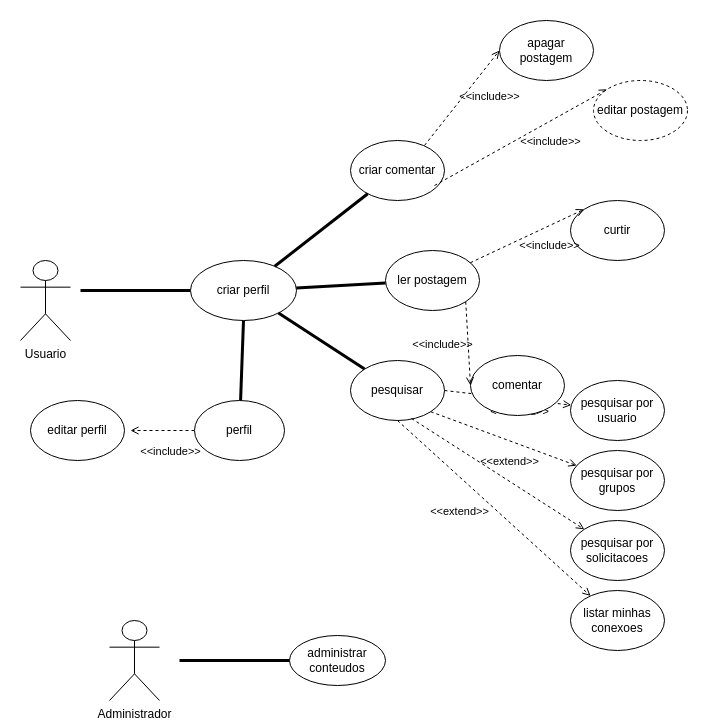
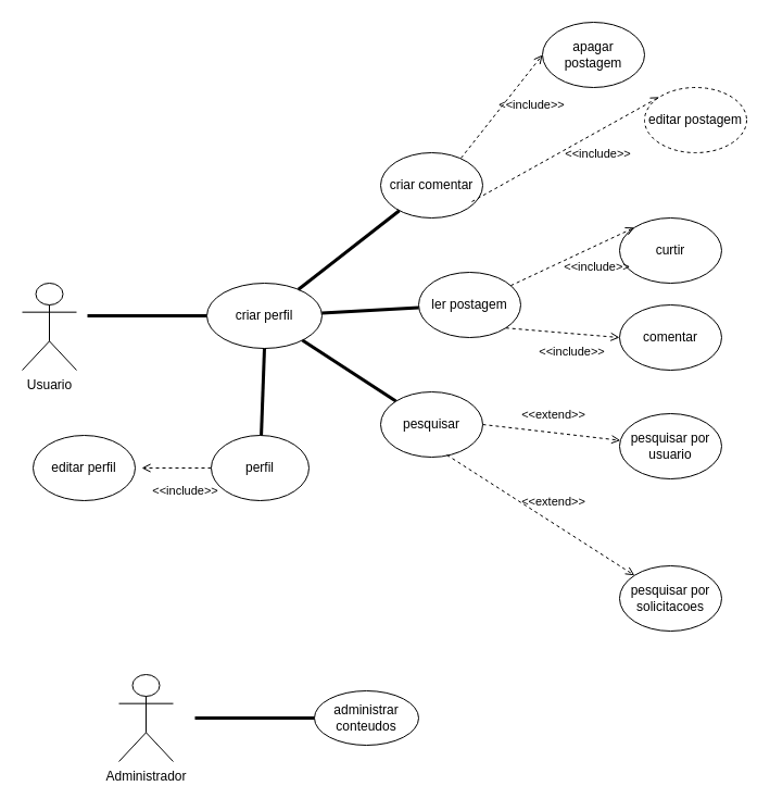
  <mxCell id="0" />
  <mxCell id="1" parent="0" />
  <mxCell id="2" value="Usuario" style="shape=umlActor;verticalLabelPosition=bottom;verticalAlign=top;html=1;" vertex="1" parent="1"><mxGeometry x="20" y="260" width="50" height="80" as="geometry" /></mxCell>
  <mxCell id="3" value="Administrador" style="shape=umlActor;verticalLabelPosition=bottom;verticalAlign=top;html=1;" vertex="1" parent="1"><mxGeometry x="109" y="620" width="50" height="80" as="geometry" /></mxCell>
  <mxCell id="4" value="administrar conteudos" style="ellipse;whiteSpace=wrap;html=1;" vertex="1" parent="1"><mxGeometry x="289" y="635" width="96" height="50" as="geometry" /></mxCell>
  <mxCell id="5" value="" style="endArrow=none;startArrow=none;endFill=0;startFill=0;endSize=8;html=1;verticalAlign=bottom;labelBackgroundColor=none;strokeWidth=3;rounded=0;" edge="1" parent="1" target="4"><mxGeometry width="160" relative="1" as="geometry"><mxPoint x="179" y="660" as="sourcePoint" /><mxPoint x="299" y="660" as="targetPoint" /></mxGeometry></mxCell>
  <mxCell id="6" value="" style="endArrow=none;startArrow=none;endFill=0;startFill=0;endSize=8;html=1;verticalAlign=bottom;labelBackgroundColor=none;strokeWidth=3;rounded=0;" edge="1" parent="1" target="7"><mxGeometry width="160" relative="1" as="geometry"><mxPoint x="80" y="290" as="sourcePoint" /><mxPoint x="240" y="290" as="targetPoint" /></mxGeometry></mxCell>
  <mxCell id="7" value="criar perfil" style="ellipse;whiteSpace=wrap;html=1;" vertex="1" parent="1"><mxGeometry x="190" y="260" width="106" height="60" as="geometry" /></mxCell>
  <mxCell id="8" value="criar comentar" style="ellipse;whiteSpace=wrap;html=1;" vertex="1" parent="1"><mxGeometry x="350" y="140" width="94" height="60" as="geometry" /></mxCell>
  <mxCell id="9" value="ler postagem" style="ellipse;whiteSpace=wrap;html=1;" vertex="1" parent="1"><mxGeometry x="385" y="250" width="94" height="60" as="geometry" /></mxCell>
  <mxCell id="10" value="pesquisar" style="ellipse;whiteSpace=wrap;html=1;" vertex="1" parent="1"><mxGeometry x="350" y="360" width="94" height="60" as="geometry" /></mxCell>
  <mxCell id="11" value="&amp;lt;&amp;lt;include&amp;gt;&amp;gt;" style="html=1;verticalAlign=bottom;labelBackgroundColor=none;endArrow=open;endFill=0;dashed=1;rounded=0;" edge="1" parent="1" source="12"><mxGeometry x="-0.25" y="30" width="160" relative="1" as="geometry"><mxPoint x="173" y="460" as="sourcePoint" /><mxPoint x="130" y="430" as="targetPoint" /><Array as="points" /><mxPoint as="offset" /></mxGeometry></mxCell>
  <mxCell id="12" value="perfil" style="ellipse;whiteSpace=wrap;html=1;" vertex="1" parent="1"><mxGeometry x="194" y="400" width="90" height="60" as="geometry" /></mxCell>
  <mxCell id="13" value="" style="endArrow=none;startArrow=none;endFill=0;startFill=0;endSize=8;html=1;verticalAlign=bottom;labelBackgroundColor=none;strokeWidth=3;rounded=0;" edge="1" parent="1" source="7" target="9"><mxGeometry width="160" relative="1" as="geometry"><mxPoint x="270" y="400" as="sourcePoint" /><mxPoint x="430" y="400" as="targetPoint" /></mxGeometry></mxCell>
  <mxCell id="14" value="" style="endArrow=none;startArrow=none;endFill=0;startFill=0;endSize=8;html=1;verticalAlign=bottom;labelBackgroundColor=none;strokeWidth=3;rounded=0;" edge="1" parent="1" source="7" target="10"><mxGeometry width="160" relative="1" as="geometry"><mxPoint x="306" y="300" as="sourcePoint" /><mxPoint x="370" y="300" as="targetPoint" /></mxGeometry></mxCell>
  <mxCell id="15" value="" style="endArrow=none;startArrow=none;endFill=0;startFill=0;endSize=8;html=1;verticalAlign=bottom;labelBackgroundColor=none;strokeWidth=3;rounded=0;" edge="1" parent="1" source="7" target="8"><mxGeometry width="160" relative="1" as="geometry"><mxPoint x="285.557" y="240.687" as="sourcePoint" /><mxPoint x="350" y="210" as="targetPoint" /></mxGeometry></mxCell>
  <mxCell id="16" value="&amp;lt;&amp;lt;include&amp;gt;&amp;gt;" style="html=1;verticalAlign=bottom;labelBackgroundColor=none;endArrow=open;endFill=0;dashed=1;rounded=0;exitX=0.787;exitY=0.083;exitDx=0;exitDy=0;exitPerimeter=0;entryX=0;entryY=0.5;entryDx=0;entryDy=0;" edge="1" parent="1" source="8" target="19"><mxGeometry x="0.196" y="-26" width="160" relative="1" as="geometry"><mxPoint x="480" y="160" as="sourcePoint" /><mxPoint x="540" y="160" as="targetPoint" /><mxPoint as="offset" /></mxGeometry></mxCell>
  <mxCell id="17" value="editar perfil" style="ellipse;whiteSpace=wrap;html=1;" vertex="1" parent="1"><mxGeometry x="30" y="400" width="94" height="60" as="geometry" /></mxCell>
  <mxCell id="18" value="" style="endArrow=none;startArrow=none;endFill=0;startFill=0;endSize=8;html=1;verticalAlign=bottom;labelBackgroundColor=none;strokeWidth=3;rounded=0;exitX=0.5;exitY=1;exitDx=0;exitDy=0;" edge="1" parent="1" source="7" target="12"><mxGeometry width="160" relative="1" as="geometry"><mxPoint x="288" y="323" as="sourcePoint" /><mxPoint x="374" y="379" as="targetPoint" /></mxGeometry></mxCell>
  <mxCell id="19" value="apagar postagem" style="ellipse;whiteSpace=wrap;html=1;" vertex="1" parent="1"><mxGeometry x="499" y="20" width="94" height="60" as="geometry" /></mxCell>
  <mxCell id="20" value="&amp;lt;&amp;lt;include&amp;gt;&amp;gt;" style="html=1;verticalAlign=bottom;labelBackgroundColor=none;endArrow=open;endFill=0;dashed=1;rounded=0;exitX=0.787;exitY=0.083;exitDx=0;exitDy=0;exitPerimeter=0;entryX=0;entryY=0;entryDx=0;entryDy=0;" edge="1" parent="1" target="21"><mxGeometry x="0.196" y="-26" width="160" relative="1" as="geometry"><mxPoint x="434" y="185" as="sourcePoint" /><mxPoint x="560" y="230" as="targetPoint" /><mxPoint as="offset" /></mxGeometry></mxCell>
  <mxCell id="21" value="editar postagem" style="ellipse;whiteSpace=wrap;html=1;dashed=1;" vertex="1" parent="1"><mxGeometry x="593" y="80" width="94" height="60" as="geometry" /></mxCell>
  <mxCell id="22" value="&amp;lt;&amp;lt;extend&amp;gt;&amp;gt;" style="html=1;verticalAlign=bottom;labelBackgroundColor=none;endArrow=open;endFill=0;dashed=1;rounded=0;exitX=1;exitY=0.5;exitDx=0;exitDy=0;" edge="1" parent="1" source="10" target="23"><mxGeometry x="0.012" y="7" width="160" relative="1" as="geometry"><mxPoint x="463.99" y="439.5" as="sourcePoint" /><mxPoint x="579.99" y="440" as="targetPoint" /><mxPoint as="offset" /></mxGeometry></mxCell>
  <mxCell id="23" value="pesquisar por usuario" style="ellipse;whiteSpace=wrap;html=1;" vertex="1" parent="1"><mxGeometry x="569.99" y="380" width="94" height="60" as="geometry" /></mxCell>
- <mxCell id="24" value="pesquisar por grupos" style="ellipse;whiteSpace=wrap;html=1;" vertex="1" parent="1"><mxGeometry x="569.99" y="450" width="94" height="60" as="geometry" /></mxCell>
  <mxCell id="25" value="pesquisar por solicitacoes" style="ellipse;whiteSpace=wrap;html=1;" vertex="1" parent="1"><mxGeometry x="569.99" y="520" width="94" height="60" as="geometry" /></mxCell>
- <mxCell id="26" value="listar minhas conexoes" style="ellipse;whiteSpace=wrap;html=1;" vertex="1" parent="1"><mxGeometry x="569.99" y="590" width="94" height="60" as="geometry" /></mxCell>
- <mxCell id="27" value="&amp;lt;&amp;lt;extend&amp;gt;&amp;gt;" style="html=1;verticalAlign=bottom;labelBackgroundColor=none;endArrow=open;endFill=0;dashed=1;rounded=0;exitX=1;exitY=1;exitDx=0;exitDy=0;" edge="1" parent="1" source="10" target="24"><mxGeometry x="0.11" y="22" width="160" relative="1" as="geometry"><mxPoint x="461.84" y="448.97" as="sourcePoint" /><mxPoint x="589.99" y="450" as="targetPoint" /><mxPoint as="offset" /></mxGeometry></mxCell>
  <mxCell id="28" value="&amp;lt;&amp;lt;extend&amp;gt;&amp;gt;" style="html=1;verticalAlign=bottom;labelBackgroundColor=none;endArrow=open;endFill=0;dashed=1;rounded=0;exitX=0.649;exitY=0.967;exitDx=0;exitDy=0;exitPerimeter=0;" edge="1" parent="1" source="10" target="25"><mxGeometry x="0.077" y="9" width="160" relative="1" as="geometry"><mxPoint x="452.629" y="459.558" as="sourcePoint" /><mxPoint x="559.99" y="490.5" as="targetPoint" /><mxPoint as="offset" /></mxGeometry></mxCell>
- <mxCell id="29" value="&amp;lt;&amp;lt;extend&amp;gt;&amp;gt;" style="html=1;verticalAlign=bottom;labelBackgroundColor=none;endArrow=open;endFill=0;dashed=1;rounded=0;exitX=0.5;exitY=1;exitDx=0;exitDy=0;" edge="1" parent="1" source="10" target="26"><mxGeometry x="-0.133" y="-32" width="160" relative="1" as="geometry"><mxPoint x="409" y="468.98" as="sourcePoint" /><mxPoint x="525.99" y="620" as="targetPoint" /><mxPoint as="offset" /></mxGeometry></mxCell>
  <mxCell id="30" value="curtir" style="ellipse;whiteSpace=wrap;html=1;" vertex="1" parent="1"><mxGeometry x="569.99" y="200" width="94" height="60" as="geometry" /></mxCell>
- <mxCell id="31" value="comentar" style="ellipse;whiteSpace=wrap;html=1;" vertex="1" parent="1"><mxGeometry x="469.99" y="355" width="94" height="60" as="geometry" /></mxCell>
+ <mxCell id="31" value="comentar" style="ellipse;whiteSpace=wrap;html=1;" vertex="1" parent="1"><mxGeometry x="569.99" y="280" width="94" height="60" as="geometry" /></mxCell>
  <mxCell id="32" value="&amp;lt;&amp;lt;include&amp;gt;&amp;gt;" style="html=1;verticalAlign=bottom;labelBackgroundColor=none;endArrow=open;endFill=0;dashed=1;rounded=0;entryX=0;entryY=0;entryDx=0;entryDy=0;" edge="1" parent="1" source="9" target="30"><mxGeometry x="0.196" y="-26" width="160" relative="1" as="geometry"><mxPoint x="444" y="195" as="sourcePoint" /><mxPoint x="617" y="99" as="targetPoint" /><mxPoint as="offset" /></mxGeometry></mxCell>
  <mxCell id="33" value="&amp;lt;&amp;lt;include&amp;gt;&amp;gt;" style="html=1;verticalAlign=bottom;labelBackgroundColor=none;endArrow=open;endFill=0;dashed=1;rounded=0;entryX=0;entryY=0.5;entryDx=0;entryDy=0;exitX=1;exitY=1;exitDx=0;exitDy=0;" edge="1" parent="1" source="9" target="31"><mxGeometry x="0.196" y="-26" width="160" relative="1" as="geometry"><mxPoint x="480" y="272" as="sourcePoint" /><mxPoint x="594" y="219" as="targetPoint" /><mxPoint as="offset" /></mxGeometry></mxCell>
